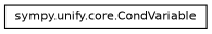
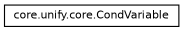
  digraph {
    rankdir=LR
-   n1 [color=black fillcolor=white fontname=Helvetica fontsize=10 height=0.2 label="sympy.unify.core.CondVariable" shape=record style=filled width=0.4]
+   n1 [color=black fillcolor=white fontname=Helvetica fontsize=10 height=0.2 label="core.unify.core.CondVariable" shape=record style=filled width=0.4]
  }
